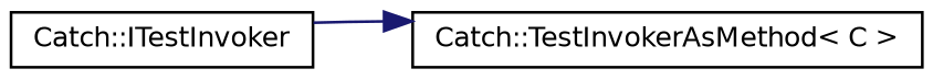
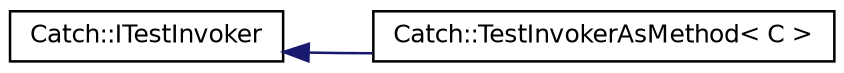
  digraph {
    rankdir=LR
    node [color=black fillcolor=white fontname=Helvetica fontsize=10 shape=record style=filled]
    n1 [height=0.2 label="Catch::ITestInvoker" width=0.4]
    n2 [height=0.2 label="Catch::TestInvokerAsMethod\< C \>" width=0.4]
-   n2 -> n1 [color=midnightblue dir=back fontname=Helvetica fontsize=10 labelfontname=Helvetica labelfontsize=10 style=solid]
+   n1 -> n2 [color=midnightblue dir=back fontname=Helvetica fontsize=10 labelfontname=Helvetica labelfontsize=10 style=solid]
  }
